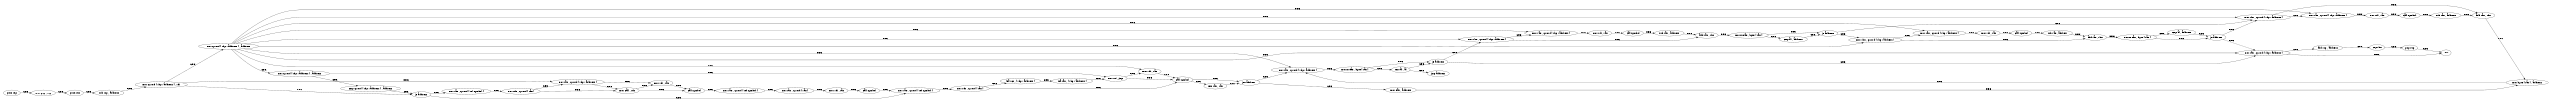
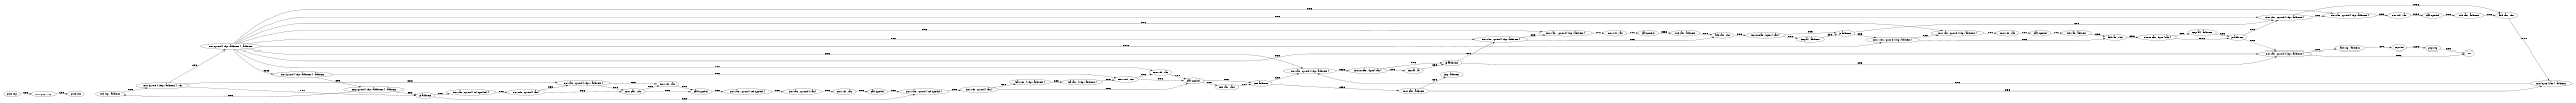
  digraph {
    rankdir=LR
    n1 [label="push rbp"]
    n2 [label="mov pop , rsp"]
    n3 [label="push rbx"]
    n4 [label="sub rsp , address"]
    n5 [label="mov qword [ rbp - address ] , rdi"]
    n6 [label="mov qword [ rbp - address ] , address"]
    n7 [label="je address"]
    n8 [label="mov rax , qword [ rbp - address ]"]
    n9 [label="mov qword [ rbp - address ] , address"]
    n10 [label="mov rdi , rax"]
    n11 [label="mov rax , qword [ rbp - address ]"]
    n12 [label="mov rax , qword [ rbp - address ]"]
    n13 [label="mov rbx , qword [ rbp - address ]"]
    n14 [label="mov rax , qword [ rbp - address ]"]
    n15 [label="mov rbx , qword [ rbp - address ]"]
    n16 [label="mov rbx , qword [ rbp - address ]"]
    n17 [label="mov rax , qword [ rbp - address ]"]
    n18 [label="mov rax , qword [ rbp - address ]"]
    n19 [label="mov rax , qword [ rel symbol ]"]
    n20 [label="mov rax , qword [ rel symbol ]"]
    n21 [label="mov call , rdx"]
    n22 [label="mov rdi , rax"]
    n23 [label="cmp qword [ rbp - address ] , address"]
-   n24 [label="mov rsi , jmp"]
+   n24 [label="mov rsi , rcx"]
    n25 [label="call symbol"]
    n26 [label="movzx eax , byte [ rax ]"]
    n27 [label=retn]
    n28 [label="add rsp , address"]
    n29 [label="add rax , rbx"]
    n30 [label="mov rdi , rax"]
    n31 [label="add rax , rbx"]
    n32 [label="add rax , rbx"]
    n33 [label="mov rdi , rax"]
    n34 [label="mov rdi , rax"]
    n35 [label="mov rdx , qword [ rax ]"]
    n36 [label="mov rdx , qword [ rax ]"]
    n37 [label="lea rcx , [ rbp - address ]"]
    n38 [label="lea rax , [ rbp - address ]"]
    n39 [label="test rax , rax"]
-   n40 [label="jns address"]
+   n40 [label="test address"]
    n41 [label="mov eax , address"]
    n42 [label="jmp address"]
    n43 [label="mov byte [ rax ] , address"]
    n44 [label="test al , al"]
    n45 [label="je address"]
    n46 [label="call symbol"]
    n47 [label="mov rax , qword [ rel symbol ]"]
    n48 [label="mov rax , qword [ rax ]"]
    n49 [label="mov rdi , rax"]
    n50 [label="call symbol"]
    n51 [label="pop rbx"]
    n52 [label="movzx eax , byte [ rax ]"]
    n53 [label="pop rbp"]
    n54 [label="call symbol"]
    n55 [label="sub rax , address"]
    n56 [label="cmp al , address"]
    n57 [label="je address"]
    n58 [label="movzx eax , byte [ rax ]"]
    n59 [label="call symbol"]
    n60 [label="sub rax , address"]
    n61 [label="call symbol"]
    n62 [label="sub rax , address"]
    n63 [label="cmp al , address"]
    n64 [label="je address"]
    n1 -> n2 [label=CFG]
    n2 -> n3 [label=CFG]
-   n3 -> n4 [label=CFG]
+   n23 -> n4 [label=CFG]
    n4 -> n5 [label=CFG]
    n5 -> n6 [label=CFG]
    n5 -> n7 [label=DFG]
    n5 -> n8 [label=DFG]
    n6 -> n9 [label=CFG]
    n6 -> n10 [label=DFG]
    n6 -> n11 [label=DFG]
    n6 -> n12 [label=DFG]
    n6 -> n13 [label=DFG]
    n6 -> n14 [label=DFG]
    n6 -> n15 [label=DFG]
    n6 -> n16 [label=DFG]
    n6 -> n17 [label=DFG]
    n6 -> n18 [label=DFG]
    n7 -> n19 [label=CFG]
    n7 -> n20 [label=CFG]
    n8 -> n21 [label=CFG]
    n8 -> n22 [label=DFG]
    n9 -> n23 [label=CFG]
    n9 -> n24 [label=DFG]
    n10 -> n25 [label=DFG]
    n11 -> n26 [label=DFG]
    n12 -> n27 [label=DFG]
    n12 -> n28 [label=CFG]
    n13 -> n14 [label=CFG]
    n13 -> n29 [label=DFG]
    n14 -> n30 [label=DFG]
    n15 -> n17 [label=CFG]
    n15 -> n31 [label=DFG]
    n16 -> n18 [label=CFG]
    n16 -> n32 [label=DFG]
    n17 -> n33 [label=DFG]
    n18 -> n34 [label=DFG]
    n19 -> n35 [label=CFG]
    n20 -> n36 [label=CFG]
    n21 -> n22 [label=CFG]
    n21 -> n46 [label=DFG]
    n22 -> n46 [label=DFG]
    n23 -> n7 [label=CFG]
    n24 -> n10 [label=CFG]
    n24 -> n25 [label=DFG]
    n25 -> n39 [label=CFG]
    n25 -> n40 [label=DFG]
    n26 -> n44 [label=CFG]
    n26 -> n45 [label=DFG]
    n28 -> n51 [label=CFG]
    n29 -> n52 [label=DFG]
    n30 -> n54 [label=DFG]
    n31 -> n43 [label=DFG]
    n32 -> n58 [label=DFG]
    n33 -> n59 [label=DFG]
    n34 -> n61 [label=DFG]
    n35 -> n25 [label=DFG]
    n35 -> n37 [label=CFG]
    n36 -> n8 [label=CFG]
    n36 -> n21 [label=DFG]
    n37 -> n38 [label=CFG]
    n38 -> n24 [label=CFG]
    n39 -> n40 [label=CFG]
    n40 -> n11 [label=CFG]
    n40 -> n41 [label=CFG]
-   n44 -> n42 [label=CFG]
+   n41 -> n42 [label=CFG]
    n41 -> n43 [label=DFG]
    n43 -> n11 [label=CFG]
    n44 -> n45 [label=CFG]
    n45 -> n12 [label=CFG]
    n45 -> n13 [label=CFG]
    n46 -> n47 [label=CFG]
    n47 -> n48 [label=CFG]
    n48 -> n49 [label=DFG]
    n49 -> n50 [label=DFG]
    n50 -> n19 [label=CFG]
    n51 -> n53 [label=CFG]
    n52 -> n56 [label=CFG]
    n52 -> n57 [label=DFG]
    n53 -> n27 [label=CFG]
    n54 -> n55 [label=DFG]
    n55 -> n29 [label=DFG]
    n56 -> n57 [label=CFG]
    n57 -> n15 [label=CFG]
    n57 -> n16 [label=CFG]
    n58 -> n63 [label=CFG]
    n58 -> n64 [label=DFG]
    n59 -> n60 [label=DFG]
    n60 -> n31 [label=DFG]
    n61 -> n62 [label=DFG]
    n62 -> n32 [label=DFG]
    n63 -> n64 [label=CFG]
    n64 -> n12 [label=CFG]
    n64 -> n15 [label=CFG]
  }
